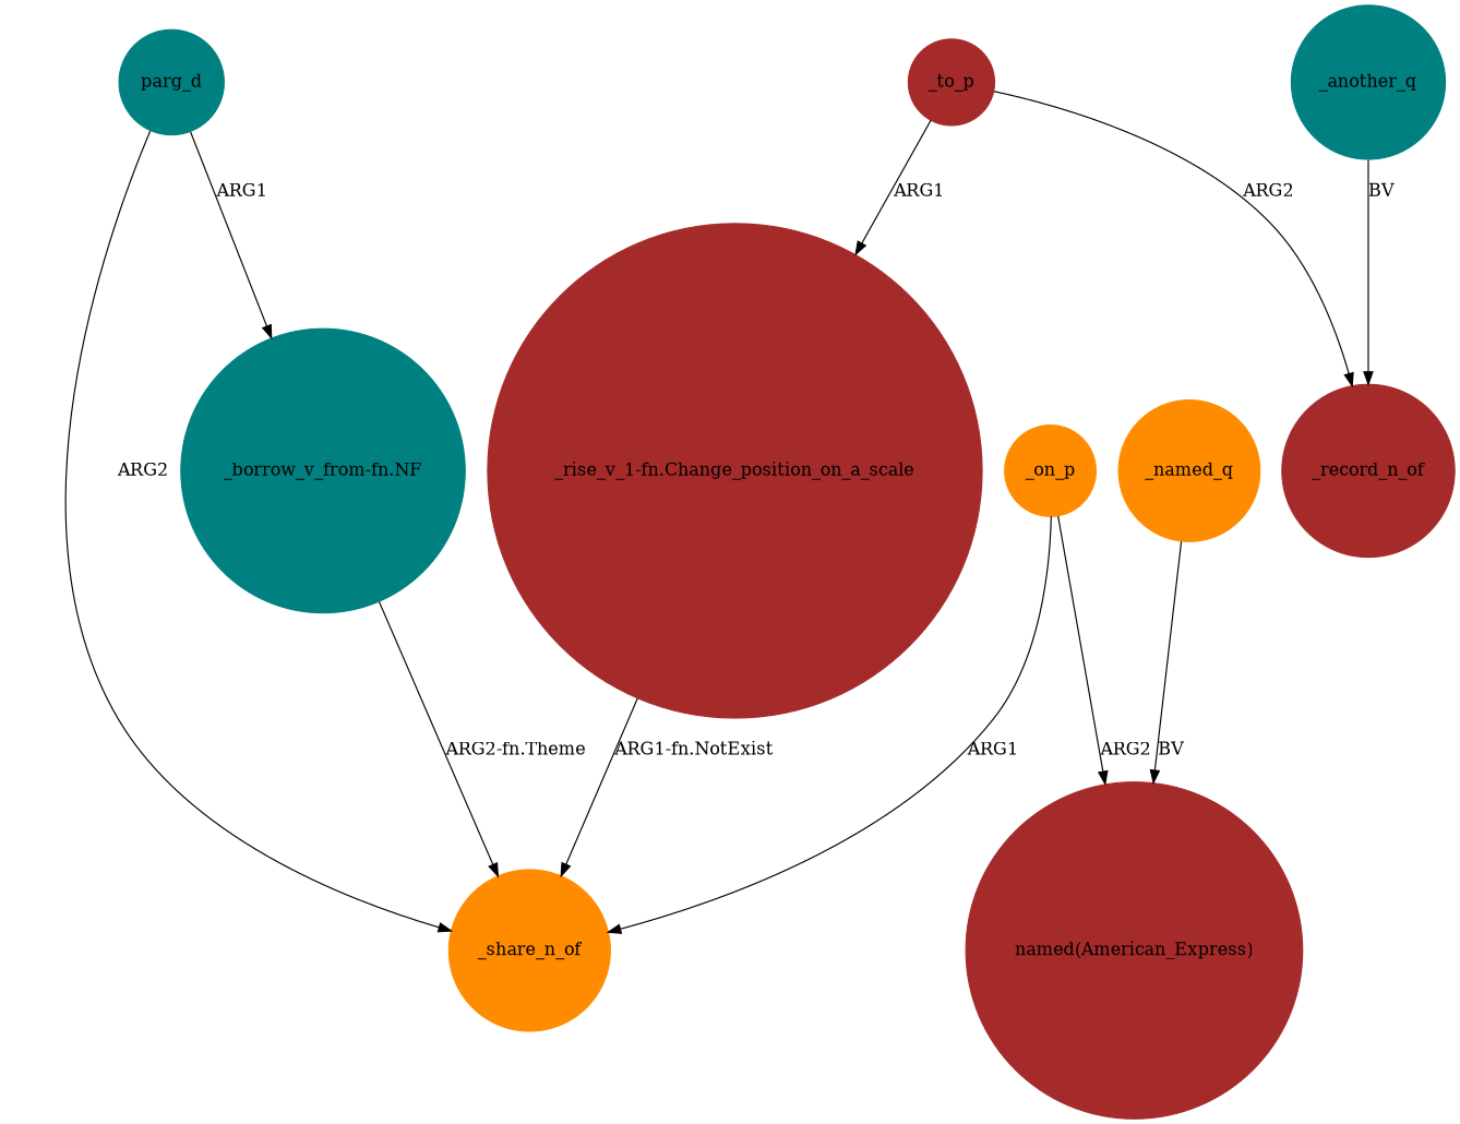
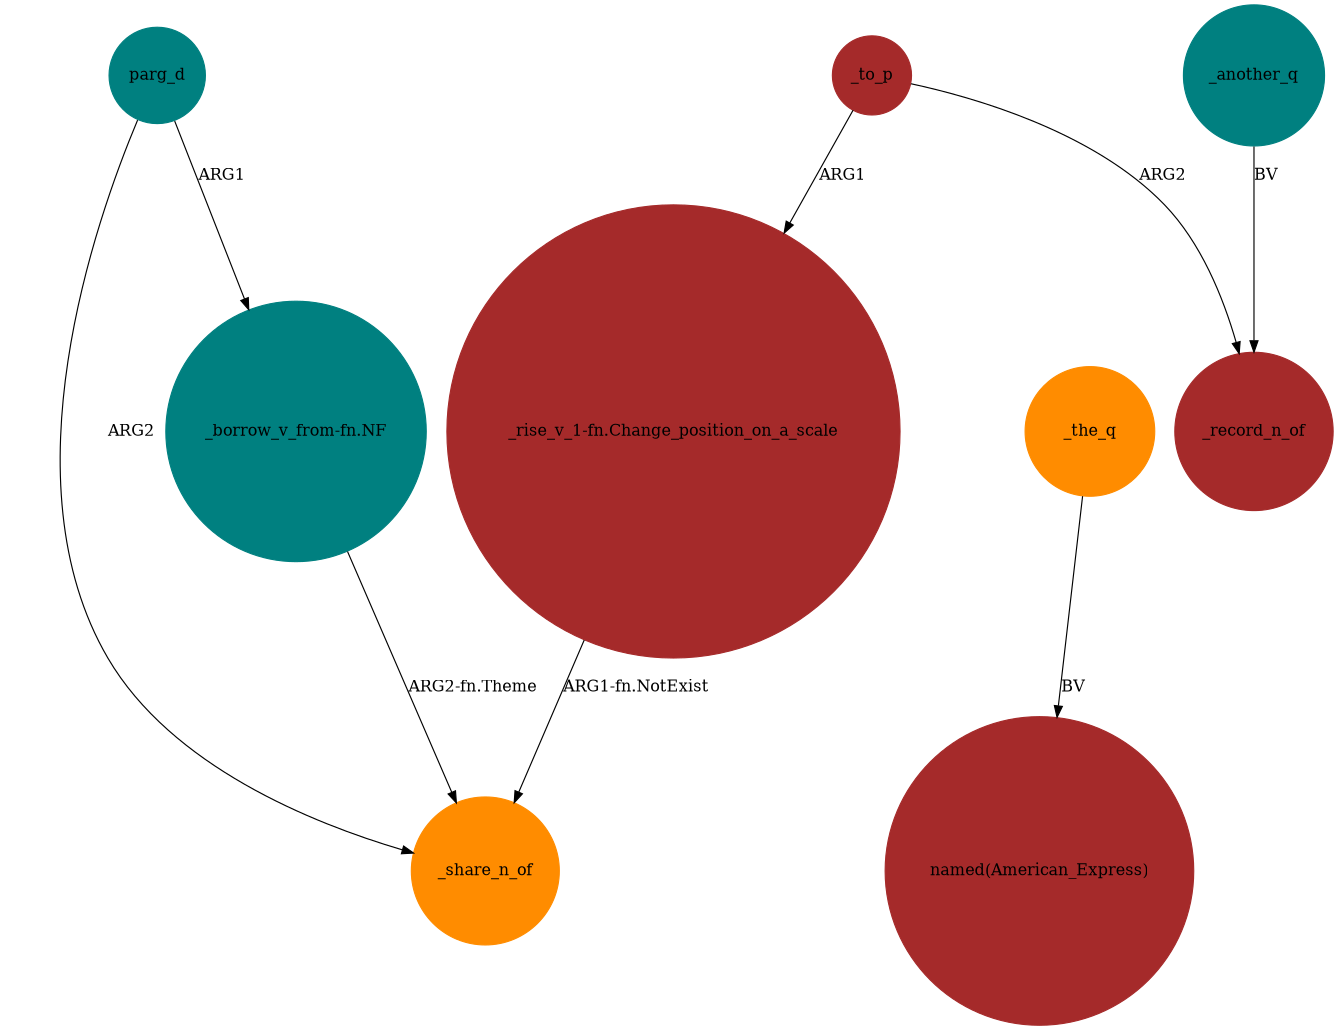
  digraph {
    node [color=brown shape=circle style=filled]
    parg_d [color=teal]
    "_borrow_v_from-fn.NF" [color=teal]
    _share_n_of [color=darkorange]
-   _the_q [color=darkorange label=_named_q]
+   _the_q [color=darkorange]
    "named(American_Express)"
-   _on_p [color=darkorange]
    _to_p
    _record_n_of
    "_rise_v_1-fn.Change_position_on_a_scale"
    _another_q [color=teal]
    parg_d -> "_borrow_v_from-fn.NF" [label=ARG1]
    parg_d -> _share_n_of [label=ARG2]
    "_borrow_v_from-fn.NF" -> _share_n_of [label="ARG2-fn.Theme"]
    _the_q -> "named(American_Express)" [label=BV]
-   _on_p -> _share_n_of [label=ARG1]
-   _on_p -> "named(American_Express)" [label=ARG2]
    _to_p -> _record_n_of [label=ARG2]
    _to_p -> "_rise_v_1-fn.Change_position_on_a_scale" [label=ARG1]
    "_rise_v_1-fn.Change_position_on_a_scale" -> _share_n_of [label="ARG1-fn.NotExist"]
    _another_q -> _record_n_of [label=BV]
  }
